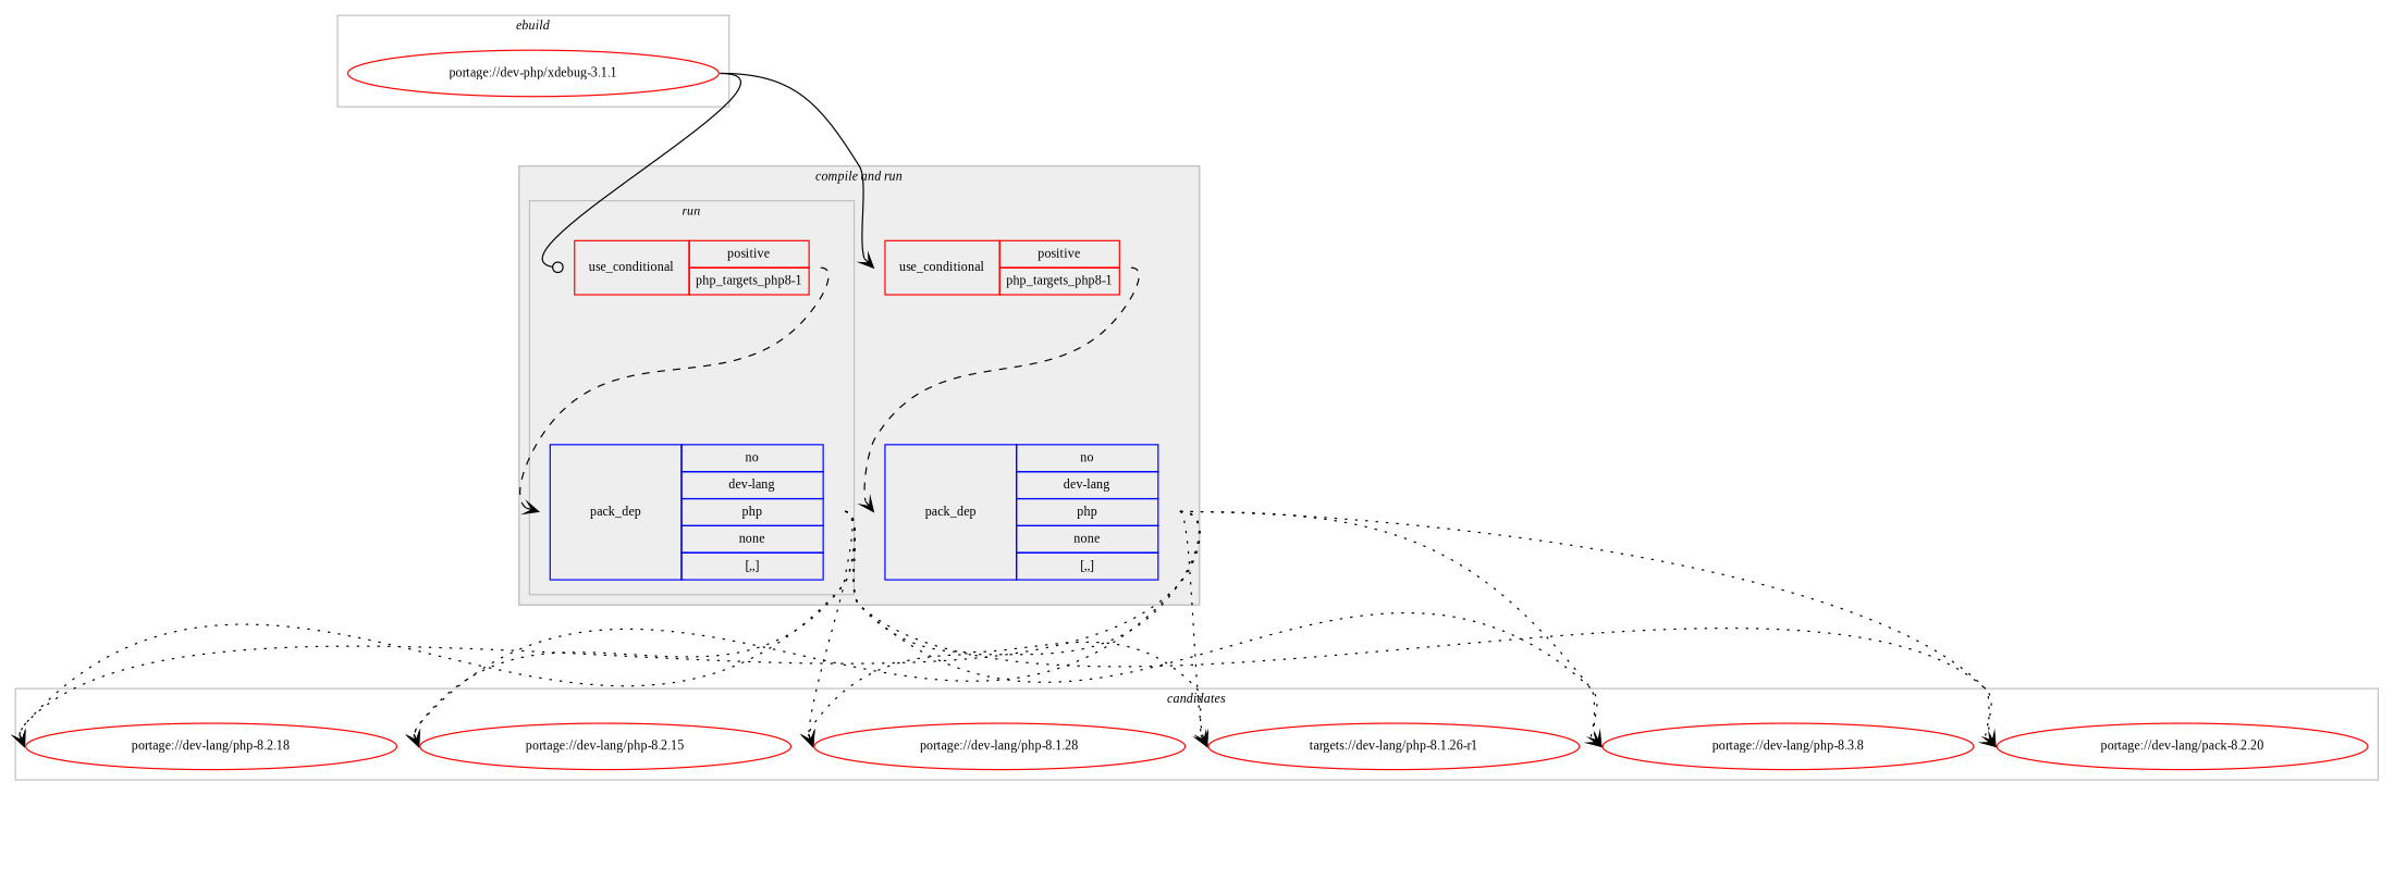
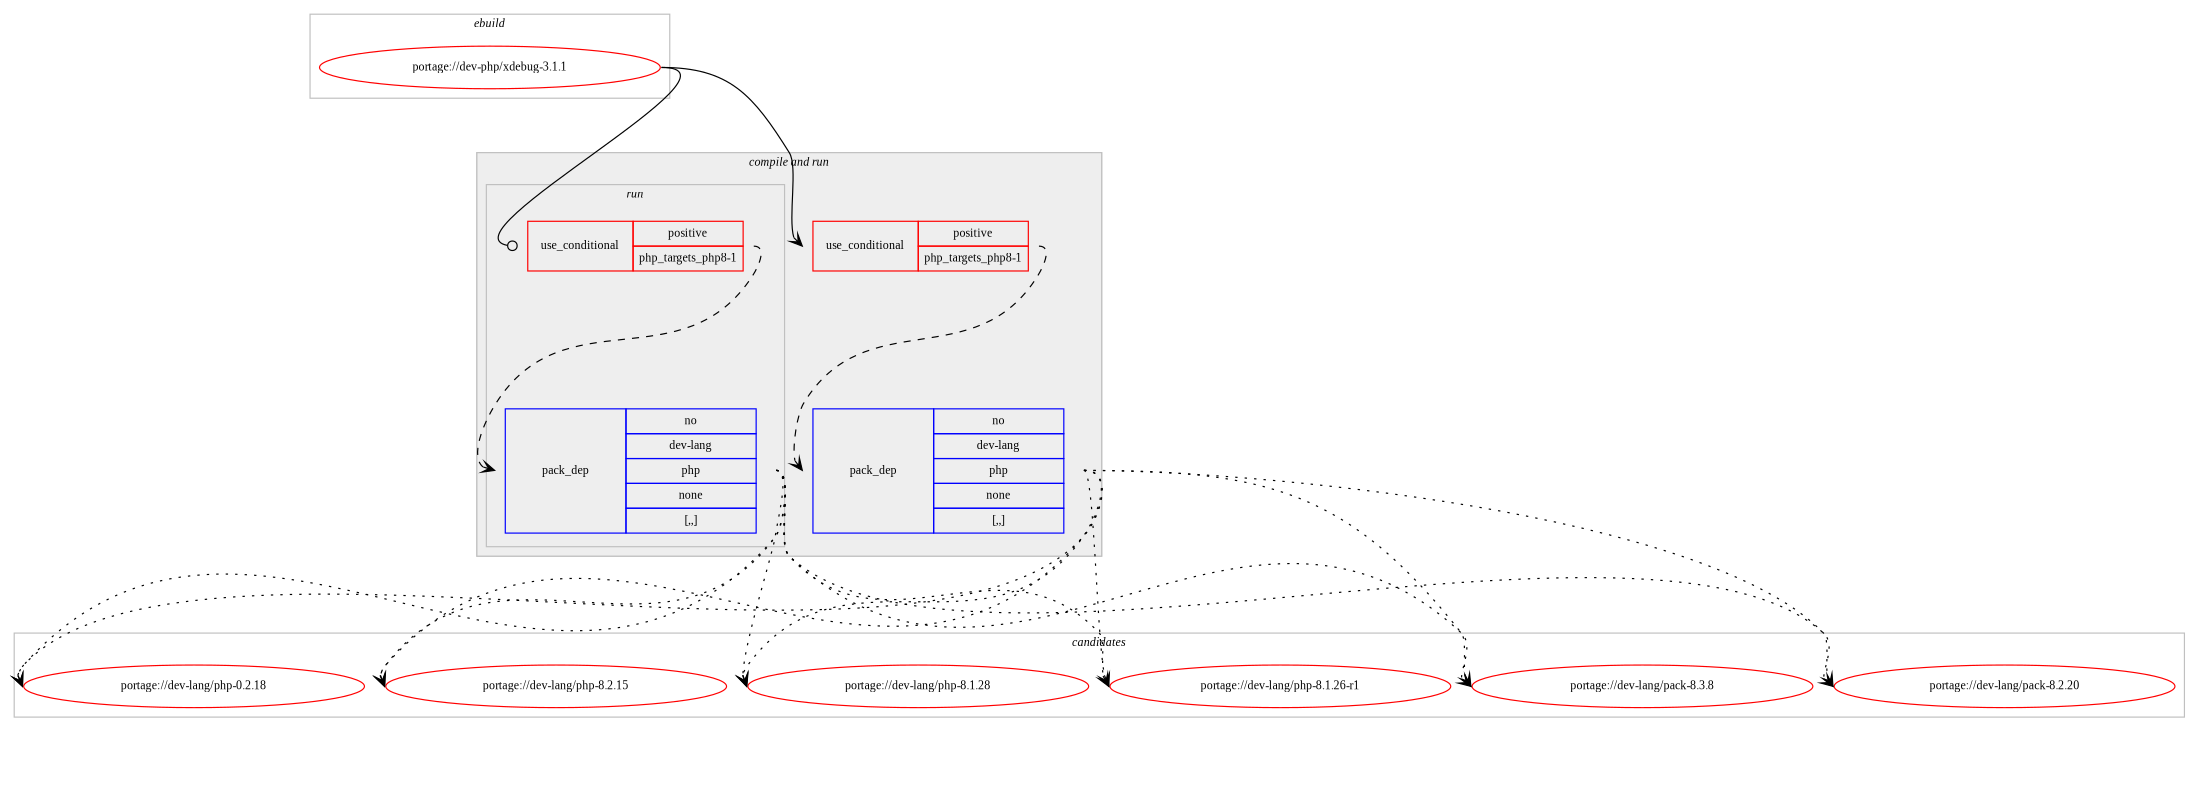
  digraph {
    compound=true
    concentrate=true
    fontname="Liberation Serif"
    fontsize=10
    newrank=true
    rankdir=TB
    ranksep=1.5
    node [color=red fontname="Liberation Serif" fontsize=10]
    edge [arrowhead=vee fontname="Liberation Serif" headport=w style=dotted tailport=e weight=100]
    n1 [label="portage://dev-php/xdebug-3.1.1" width=4]
    n2 [color=blue label=<<TABLE BORDER="0" CELLBORDER="1" CELLSPACING="0" CELLPADDING="4" WIDTH="220"><TR><TD ROWSPAN="6" CELLPADDING="30">pack_dep</TD></TR><TR><TD WIDTH="110">no</TD></TR><TR><TD>dev-lang</TD></TR><TR><TD>php</TD></TR><TR><TD>none</TD></TR><TR><TD>[,,]</TD></TR></TABLE>> shape=none]
    n3 [label=<<TABLE BORDER="0" CELLBORDER="1" CELLSPACING="0" CELLPADDING="4"><TR><TD ROWSPAN="3" CELLPADDING="10">use_conditional</TD></TR><TR><TD>positive</TD></TR><TR><TD>php_targets_php8-1</TD></TR></TABLE>> shape=none]
    n4 [color=blue label=<<TABLE BORDER="0" CELLBORDER="1" CELLSPACING="0" CELLPADDING="4" WIDTH="220"><TR><TD ROWSPAN="6" CELLPADDING="30">pack_dep</TD></TR><TR><TD WIDTH="110">no</TD></TR><TR><TD>dev-lang</TD></TR><TR><TD>php</TD></TR><TR><TD>none</TD></TR><TR><TD>[,,]</TD></TR></TABLE>> shape=none]
    n5 [label=<<TABLE BORDER="0" CELLBORDER="1" CELLSPACING="0" CELLPADDING="4"><TR><TD ROWSPAN="3" CELLPADDING="10">use_conditional</TD></TR><TR><TD>positive</TD></TR><TR><TD>php_targets_php8-1</TD></TR></TABLE>> shape=none]
-   n6 [label="targets://dev-lang/php-8.1.26-r1" width=4]
+   n6 [label="portage://dev-lang/php-8.1.26-r1" width=4]
    n7 [label="portage://dev-lang/php-8.1.28" width=4]
    n8 [label="portage://dev-lang/php-8.2.15" width=4]
-   n9 [label="portage://dev-lang/php-8.2.18" width=4]
+   n9 [label="portage://dev-lang/php-0.2.18" width=4]
    n10 [label="portage://dev-lang/pack-8.2.20" width=4]
-   n11 [label="portage://dev-lang/php-8.3.8" width=4]
+   n11 [label="portage://dev-lang/pack-8.3.8" width=4]
    subgraph cluster_1 {
      color=gray
      label=<<i>ebuild</i>>
      rank=same
      n1
    }
    subgraph cluster_2 {
      color=gray
      label=<<i>dependencies</i>>
      subgraph cluster_3 {
        color=gray
        fillcolor="#eeeeee"
        label=<<i>compile</i>>
        style=filled
        subgraph sub_4 {
          color=gray
          fillcolor="#eeeeee"
          label=<<i>compile</i>>
          style=filled
          n3
          subgraph sub_5 {
            color=gray
            fillcolor="#eeeeee"
            label=<<i>compile</i>>
            style=filled
            n2
          }
        }
      }
      subgraph cluster_6 {
        color=gray
        fillcolor="#eeeeee"
        label=<<i>compile and run</i>>
        style=filled
      }
      subgraph cluster_7 {
        color=gray
        fillcolor="#eeeeee"
        label=<<i>run</i>>
        style=filled
        subgraph sub_8 {
          color=gray
          fillcolor="#eeeeee"
          label=<<i>run</i>>
          style=filled
          n5
          subgraph sub_9 {
            color=gray
            fillcolor="#eeeeee"
            label=<<i>run</i>>
            style=filled
            n4
          }
        }
      }
    }
    subgraph cluster_10 {
      color=gray
      label=<<i>candidates</i>>
      rank=same
      subgraph sub_11 {
        color=black
        label=<<i>candidates</i>>
        nodesep=1
        rank=same
        n6
        n7
        n8
        n9
        n10
        n11
      }
      subgraph sub_12 {
        color=black
        label=<<i>candidates</i>>
        nodesep=1
        rank=same
        n6
        n7
        n8
        n9
        n10
        n11
      }
    }
    n1 -> n3 [style=solid weight=20]
    n1 -> n5 [arrowhead=odot style=solid weight=20]
    n2 -> n6
    n2 -> n7
    n2 -> n8
    n2 -> n9
    n2 -> n10
    n2 -> n11
    n3 -> n2 [style=dashed weight=20]
    n4 -> n6
    n4 -> n7
    n4 -> n8
    n4 -> n9
    n4 -> n10
    n4 -> n11
    n5 -> n4 [style=dashed weight=20]
  }
